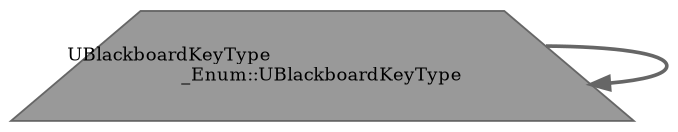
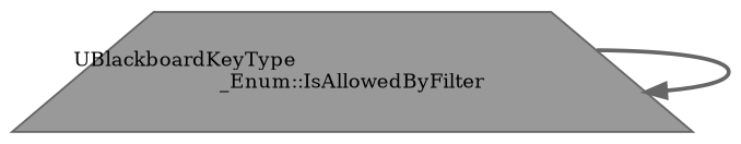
  digraph {
    rankdir=TB
    fontname="DejaVu Serif"
-   n1 [color=gray40 fillcolor=grey60 fontcolor=black fontname="DejaVu Serif" fontsize=10 height=0.2 label="UBlackboardKeyType\l_Enum::UBlackboardKeyType" shape=trapezium style=filled width=0.4]
+   n1 [color=gray40 fillcolor=grey60 fontcolor=black fontname="DejaVu Serif" fontsize=10 height=0.2 label="UBlackboardKeyType\l_Enum::IsAllowedByFilter" shape=trapezium style=filled width=0.4]
    n1 -> n1 [color=gray40 fontname="DejaVu Serif" fontsize=10 labelfontname=Helvetica labelfontsize=10 style=bold]
  }
